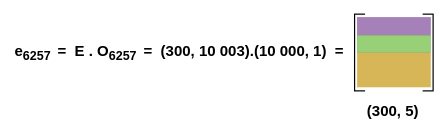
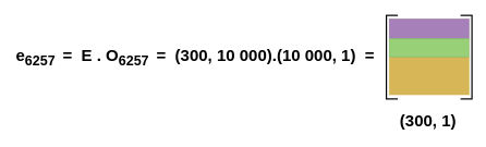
  <mxCell id="0" />
  <mxCell id="1" parent="0" />
  <mxCell id="2" value="" style="group" parent="1" vertex="1" connectable="0"><mxGeometry x="591" y="20.5" width="131" height="133" as="geometry" /></mxCell>
  <mxCell id="3" value="" style="rounded=0;whiteSpace=wrap;html=1;verticalAlign=top;strokeWidth=2;" parent="2" vertex="1"><mxGeometry y="2.5" width="131" height="128" as="geometry" /></mxCell>
  <mxCell id="4" value="" style="rounded=0;whiteSpace=wrap;html=1;strokeWidth=6;fontSize=19;strokeColor=none;" parent="2" vertex="1"><mxGeometry x="17.5" y="128" width="96" height="5" as="geometry" /></mxCell>
  <mxCell id="5" value="" style="rounded=0;whiteSpace=wrap;html=1;fillColor=#D6B656;fontSize=25;strokeColor=#d6b656;" parent="2" vertex="1"><mxGeometry x="4.5" y="66" width="122" height="58" as="geometry" /></mxCell>
  <mxCell id="6" value="" style="rounded=0;whiteSpace=wrap;html=1;strokeWidth=6;fontSize=19;strokeColor=none;" parent="2" vertex="1"><mxGeometry x="17.5" width="96" height="5" as="geometry" /></mxCell>
  <mxCell id="7" value="" style="rounded=0;whiteSpace=wrap;html=1;fillColor=#A680B8;fontSize=25;strokeColor=#9673a6;" parent="2" vertex="1"><mxGeometry x="4.5" y="8" width="122" height="30" as="geometry" /></mxCell>
  <mxCell id="8" value="" style="rounded=0;whiteSpace=wrap;html=1;fillColor=#97D077;fontSize=25;strokeColor=#82b366;" parent="2" vertex="1"><mxGeometry x="4.5" y="38" width="122" height="28" as="geometry" /></mxCell>
- <mxCell id="9" value="(300, 5)" style="text;html=1;strokeColor=none;fillColor=none;align=center;verticalAlign=middle;whiteSpace=wrap;rounded=0;fontSize=25;fontStyle=1" parent="1" vertex="1"><mxGeometry x="591" y="163" width="128" height="40" as="geometry" /></mxCell>
- <mxCell id="10" value="&lt;font style=&quot;font-size: 25px&quot;&gt;e&lt;font style=&quot;font-size: 25px&quot;&gt;&lt;sub&gt;6257&amp;nbsp;&amp;nbsp;&lt;/sub&gt;=&amp;nbsp;&amp;nbsp;&lt;/font&gt;E . O&lt;sub&gt;6257&amp;nbsp;&amp;nbsp;&lt;/sub&gt;=&amp;nbsp; (300, 10 003)&lt;font&gt;.&lt;/font&gt;(10 000, 1)&amp;nbsp; =&amp;nbsp;&amp;nbsp;&lt;/font&gt;&lt;sub&gt;&lt;font&gt;&lt;br&gt;&lt;/font&gt;&lt;/sub&gt;" style="text;html=1;strokeColor=none;fillColor=none;align=center;verticalAlign=middle;whiteSpace=wrap;rounded=0;fontSize=25;fontStyle=1" parent="1" vertex="1"><mxGeometry x="20" y="66.5" width="571" height="40" as="geometry" /></mxCell>
+ <mxCell id="9" value="(300, 1)" style="text;html=1;strokeColor=none;fillColor=none;align=center;verticalAlign=middle;whiteSpace=wrap;rounded=0;fontSize=25;fontStyle=1" parent="1" vertex="1"><mxGeometry x="591" y="163" width="128" height="40" as="geometry" /></mxCell>
+ <mxCell id="10" value="&lt;font style=&quot;font-size: 25px&quot;&gt;e&lt;font style=&quot;font-size: 25px&quot;&gt;&lt;sub&gt;6257&amp;nbsp;&amp;nbsp;&lt;/sub&gt;=&amp;nbsp;&amp;nbsp;&lt;/font&gt;E . O&lt;sub&gt;6257&amp;nbsp;&amp;nbsp;&lt;/sub&gt;=&amp;nbsp; (300, 10 000)&lt;font&gt;.&lt;/font&gt;(10 000, 1)&amp;nbsp; =&amp;nbsp;&amp;nbsp;&lt;/font&gt;&lt;sub&gt;&lt;font&gt;&lt;br&gt;&lt;/font&gt;&lt;/sub&gt;" style="text;html=1;strokeColor=none;fillColor=none;align=center;verticalAlign=middle;whiteSpace=wrap;rounded=0;fontSize=25;fontStyle=1" parent="1" vertex="1"><mxGeometry x="20" y="66.5" width="571" height="40" as="geometry" /></mxCell>
